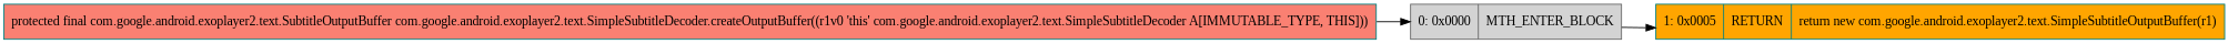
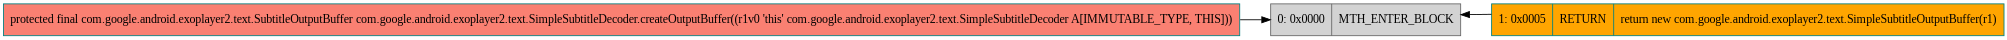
  digraph {
    rankdir=LR
    fontname="Liberation Serif"
    node [shape=record style=filled color=teal fontname="Liberation Serif"]
    edge [fontname="Liberation Serif"]
    n1 [label="{0\:\ 0x0000|MTH_ENTER_BLOCK\l}" fillcolor=lightgrey color=gray40]
    n2 [label="{1\:\ 0x0005|RETURN\l|return new com.google.android.exoplayer2.text.SimpleSubtitleOutputBuffer(r1)\l}" fillcolor=orange]
    n3 [label="{protected final com.google.android.exoplayer2.text.SubtitleOutputBuffer com.google.android.exoplayer2.text.SimpleSubtitleDecoder.createOutputBuffer((r1v0 'this' com.google.android.exoplayer2.text.SimpleSubtitleDecoder A[IMMUTABLE_TYPE, THIS])) }" fillcolor=salmon]
-   n1 -> n2
+   n2 -> n1
    n3 -> n1
  }
